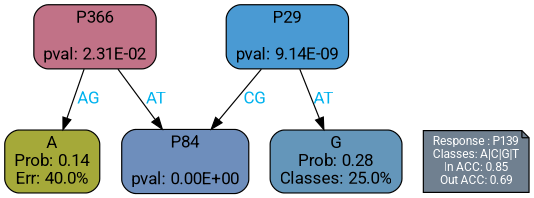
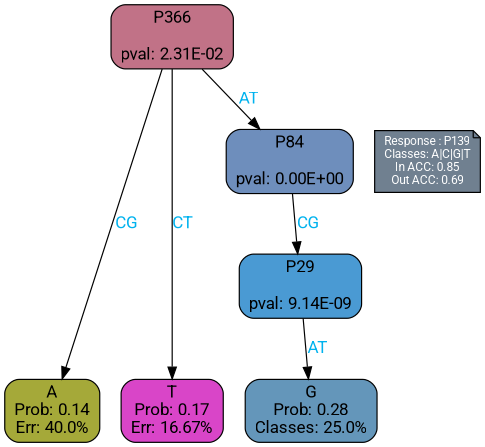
  digraph {
    fontname=Roboto
    ranksep=equally
    splines=polylines
    node [color=black fontname=Roboto shape=box style="filled, rounded"]
    edge [fontcolor=deepskyblue2 fontname=Roboto]
    n1 [fillcolor="#a5a939" label="A\nProb: 0.14\nErr: 40.0%"]
+   n2 [fillcolor="#d945c8" label="T\nProb: 0.17\nErr: 16.67%"]
    n3 [fillcolor="#6496ba" label="G\nProb: 0.28\nClasses: 25.0%"]
    n4 [align=left fillcolor=slategray fontcolor=white fontsize=10 label="Response : P139\nClasses: A|C|G|T\nIn ACC: 0.85\nOut ACC: 0.69\n" shape=note style=filled]
    n5 [fillcolor="#6e8ebc" label="P84\n\npval: 0.00E+00"]
    n6 [fillcolor="#4a9ad3" label="P29\n\npval: 9.14E-09"]
    n7 [fillcolor="#c17287" label="P366\n\npval: 2.31E-02"]
    subgraph sub_1 {
      rank=same
      n1
+     n2
      n3
    }
    subgraph sub_2 {
      rank=same
      n4
      n5
    }
-   n6 -> n5 [label=CG]
+   n5 -> n6 [label=CG]
    n6 -> n3 [label=AT]
-   n7 -> n1 [label=AG]
+   n7 -> n1 [label=CG]
+   n7 -> n2 [label=CT]
    n7 -> n5 [label=AT]
  }
